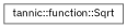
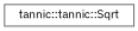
  digraph {
    rankdir=LR
    fontname="IBM Plex Sans"
-   n1 [color=grey40 fillcolor=white fontname="IBM Plex Sans" fontsize=10 height=0.2 label="tannic::function::Sqrt" shape=box style=filled width=0.4]
+   n1 [color=grey40 fillcolor=white fontname="IBM Plex Sans" fontsize=10 height=0.2 label="tannic::tannic::Sqrt" shape=box style=filled width=0.4]
  }
